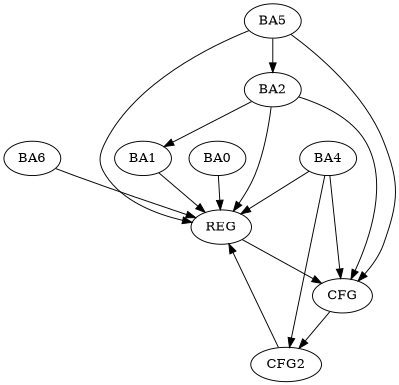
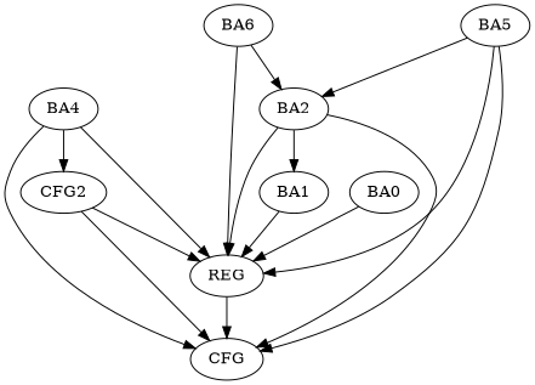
  strict digraph {
    n1 [label=BA1]
    n2 [label=REG]
    n3 [label=CFG]
    n4 [label=BA2]
    n5 [label=BA0]
    n6 [label=BA4]
    n7 [label=CFG2]
    n8 [label=BA5]
    n9 [label=BA6]
    n1 -> n2
    n2 -> n3
    n4 -> n1
    n4 -> n2
    n4 -> n3
    n5 -> n2
    n6 -> n2
    n6 -> n3
    n6 -> n7
    n7 -> n2
-   n3 -> n7
+   n7 -> n3
    n8 -> n2
    n8 -> n3
    n8 -> n4
    n9 -> n2
+   n9 -> n4
  }
